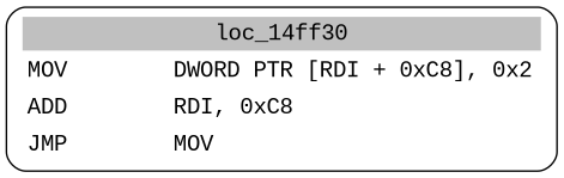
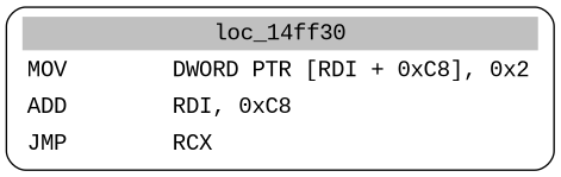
  digraph {
-   n1 [fontname="Courier New" label=<<table border="0" cellborder="0" cellpadding="3"><tr><td align="center" colspan="2" bgcolor="grey">loc_14ff30</td></tr><tr><td align="left">MOV        DWORD PTR [RDI + 0xC8], 0x2</td></tr><tr><td align="left">ADD        RDI, 0xC8</td></tr><tr><td align="left">JMP        MOV</td></tr></table>> shape=Mrecord]
+   n1 [fontname="Courier New" label=<<table border="0" cellborder="0" cellpadding="3"><tr><td align="center" colspan="2" bgcolor="grey">loc_14ff30</td></tr><tr><td align="left">MOV        DWORD PTR [RDI + 0xC8], 0x2</td></tr><tr><td align="left">ADD        RDI, 0xC8</td></tr><tr><td align="left">JMP        RCX</td></tr></table>> shape=Mrecord]
  }
